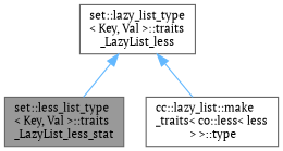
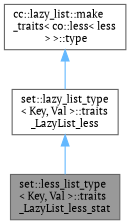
  digraph {
    fontname="PT Serif"
    node [color=gray40 fillcolor=white fontname="PT Serif" fontsize=10 shape=box style=filled]
    edge [color=steelblue1 dir=back fontname="PT Serif" fontsize=10 labelfontname=Helvetica labelfontsize=10 style=solid]
    n1 [fillcolor=grey60 fontcolor=black height=0.2 label="set::less_list_type\l\< Key, Val \>::traits\l_LazyList_less_stat" width=0.4]
    n2 [height=0.2 label="set::lazy_list_type\l\< Key, Val \>::traits\l_LazyList_less" width=0.4]
    n3 [height=0.2 label="cc::lazy_list::make\l_traits\< co::less\< less\l \> \>::type" width=0.4]
    n2 -> n1
-   n2 -> n3
+   n3 -> n2
  }
